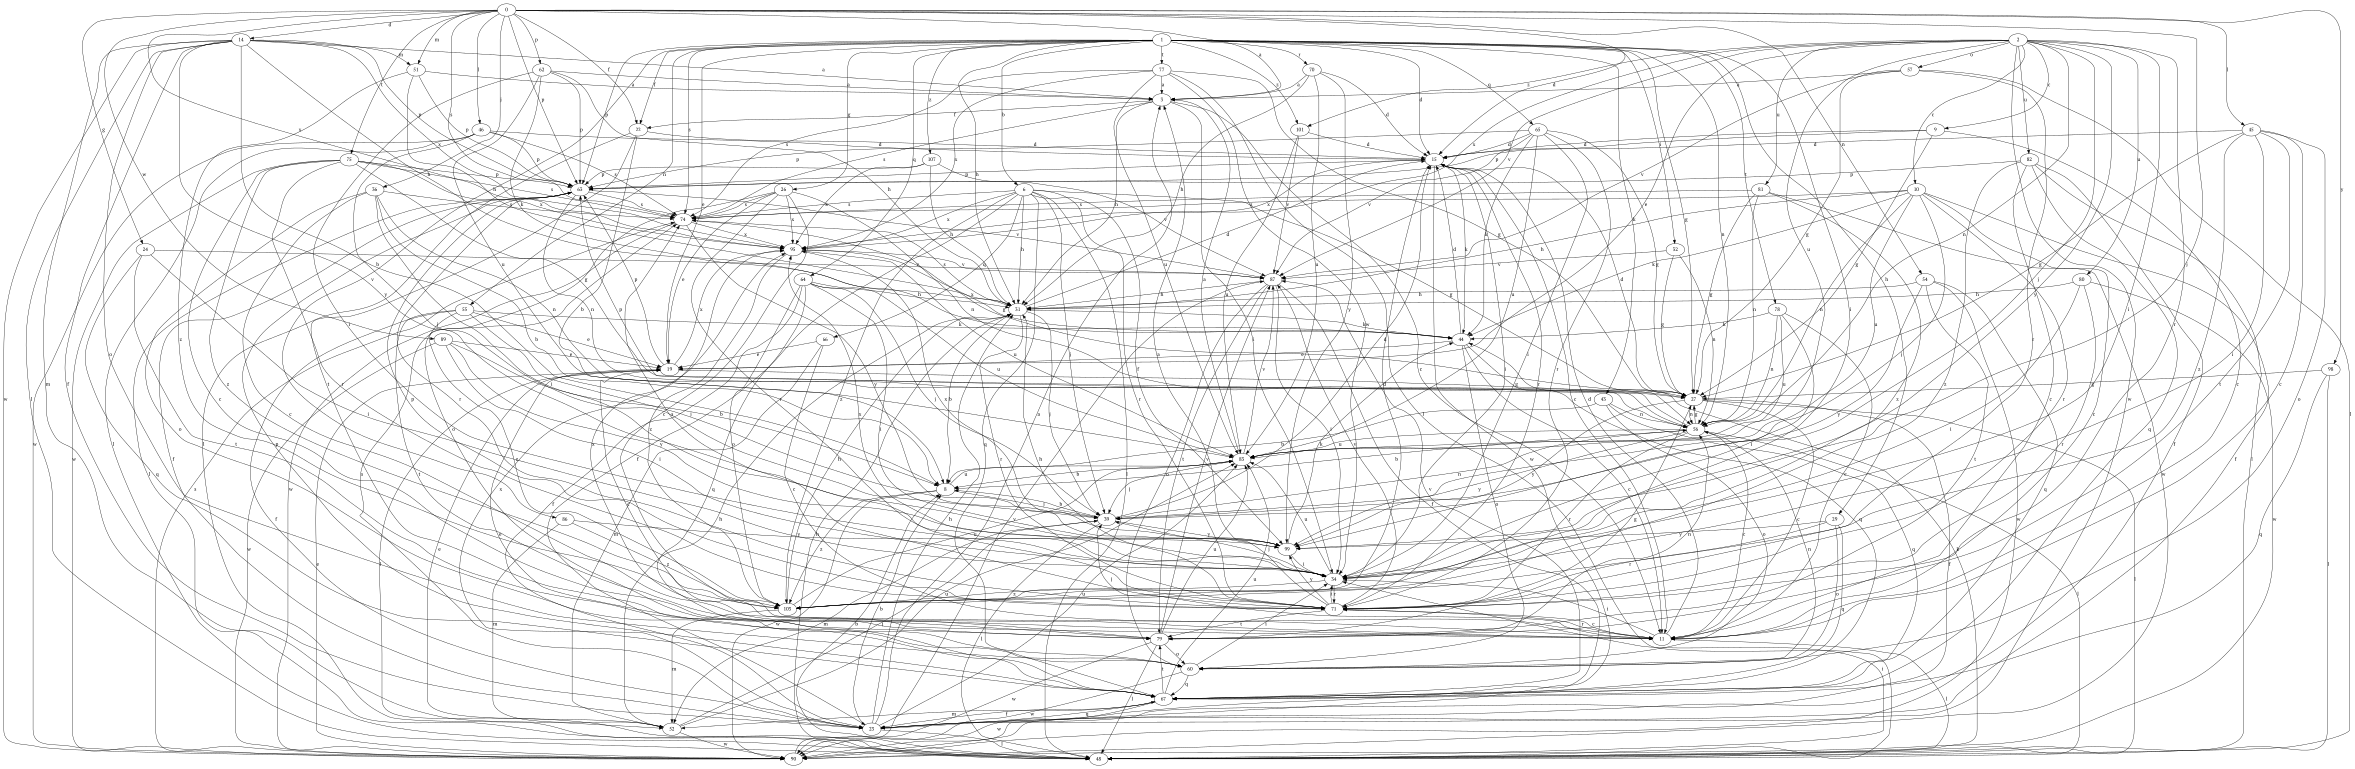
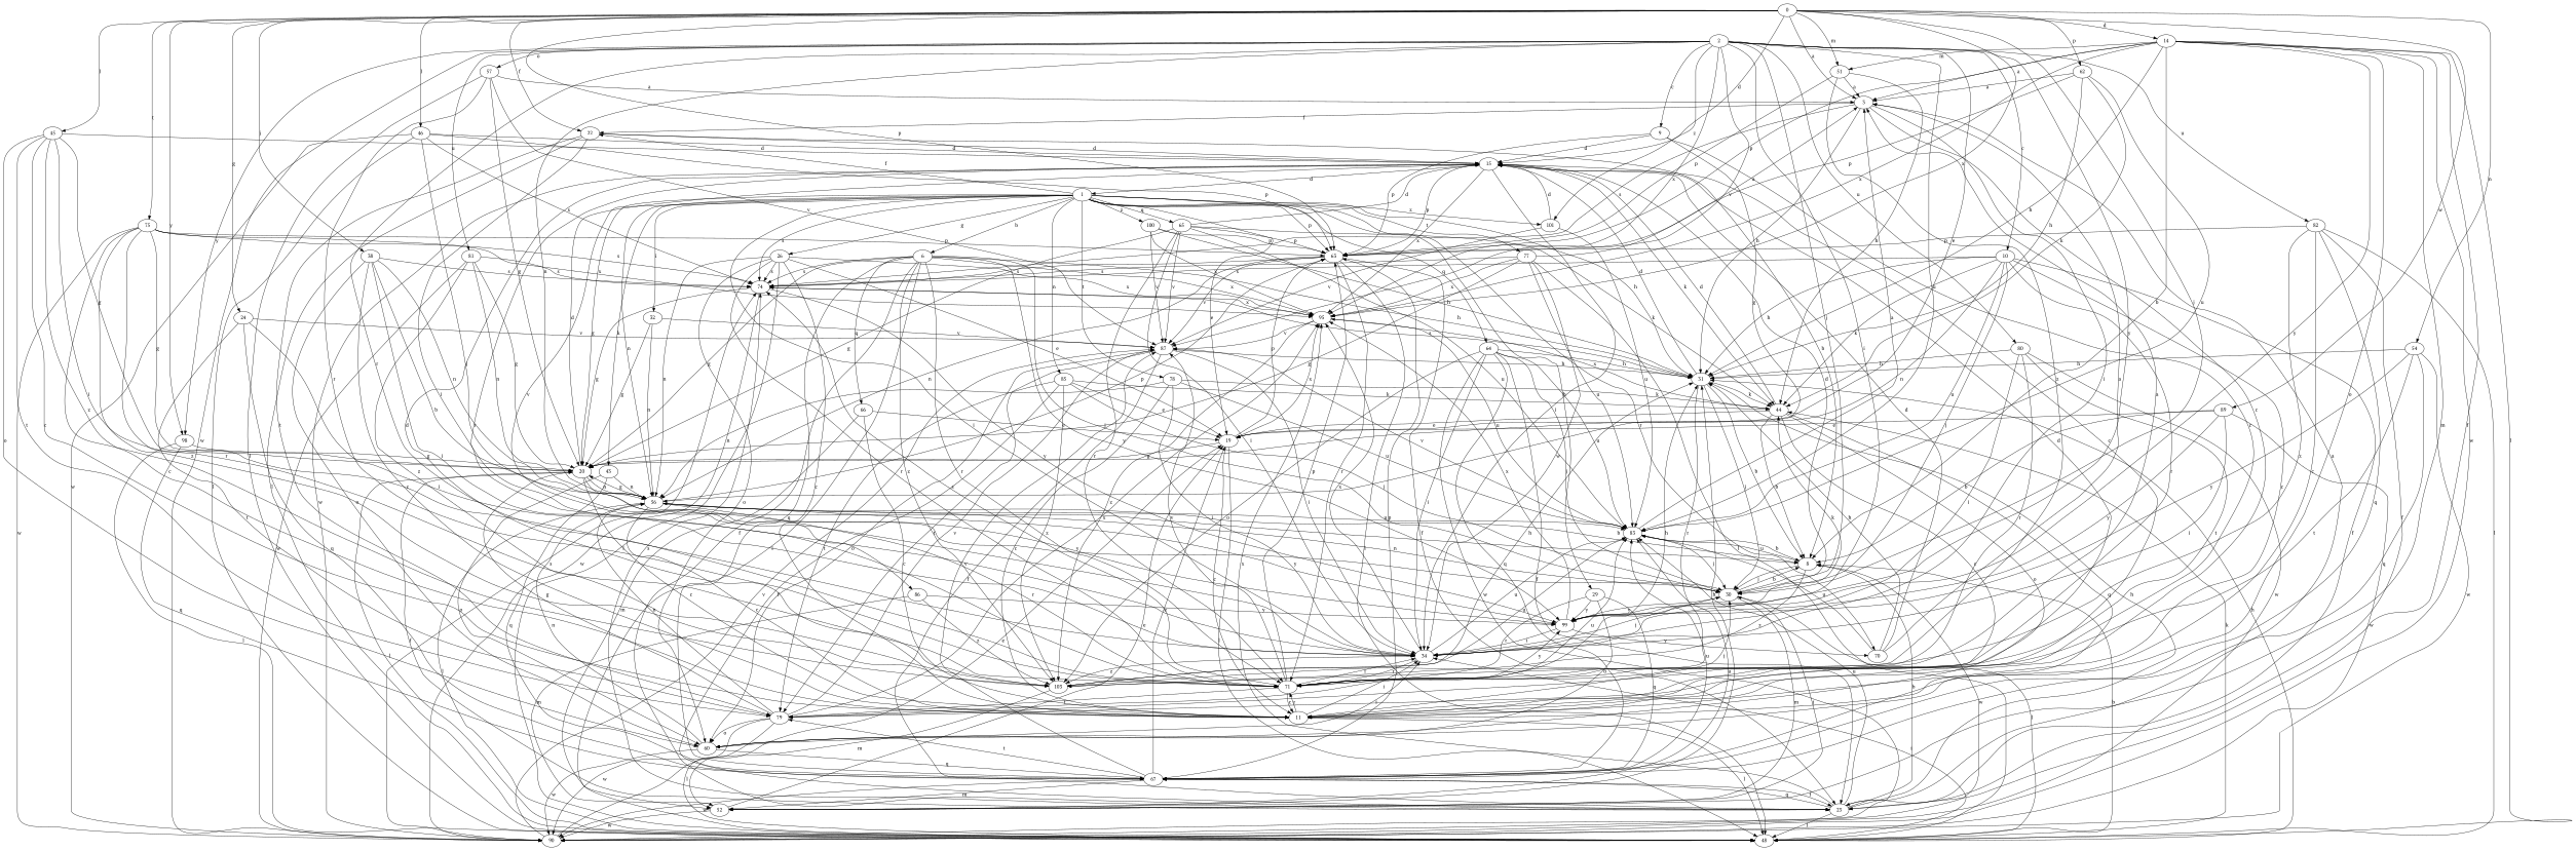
  strict digraph {
    fontname="PT Serif"
    node [fontname="PT Serif"]
    edge [fontname="PT Serif"]
    0
    3
    14
    15
    22
    24
-   36
-   39
+   36 [label=38]
+   39 [label=30]
    45
    46
    51
    54
    62
    63
    74
    75
    89
    95
    98
    31
    34
    11
    90
    99
    23
    48
    8
    52
    60
    71
    44
    79
    87
    67
    56
-   27
+   27 [label=20]
    103
    83
    19
    1
    6
    26
    29
    32
    43
-   55
+   55 [label=85]
    64
    65
    70
    77
    78
    86
-   100 [label=107]
+   100
    101
    66
    2
    9
    10
    57
    80
    81
    82
    0 -> 3 [label=a]
    0 -> 14 [label=d]
    0 -> 15 [label=d]
    0 -> 22 [label=f]
    0 -> 24 [label=g]
    0 -> 36 [label=j]
    0 -> 39 [label=j]
    0 -> 45 [label=l]
    0 -> 46 [label=l]
    0 -> 51 [label=m]
    0 -> 54 [label=n]
    0 -> 62 [label=p]
    0 -> 63 [label=p]
-   0 -> 74 [label=s]
    0 -> 75 [label=t]
    0 -> 89 [label=w]
    0 -> 95 [label=x]
    0 -> 98 [label=y]
    3 -> 22 [label=f]
    3 -> 74 [label=s]
    3 -> 31 [label=h]
    3 -> 34 [label=i]
    3 -> 11 [label=c]
    14 -> 3 [label=a]
    14 -> 51 [label=m]
    14 -> 63 [label=p]
    14 -> 95 [label=x]
    14 -> 31 [label=h]
    14 -> 90 [label=w]
    14 -> 99 [label=y]
    14 -> 23 [label=f]
    14 -> 48 [label=l]
    14 -> 8 [label=b]
    14 -> 52 [label=m]
    14 -> 60 [label=o]
    15 -> 63 [label=p]
    15 -> 95 [label=x]
    15 -> 34 [label=i]
    15 -> 11 [label=c]
    15 -> 90 [label=w]
    15 -> 71 [label=r]
    15 -> 44 [label=k]
    22 -> 15 [label=d]
-   62 -> 34 [label=i]
+   22 -> 34 [label=i]
    22 -> 48 [label=l]
    22 -> 8 [label=b]
    22 -> 79 [label=t]
    24 -> 34 [label=i]
    24 -> 79 [label=t]
    24 -> 87 [label=v]
    24 -> 67 [label=q]
    36 -> 74 [label=s]
    36 -> 34 [label=i]
    36 -> 11 [label=c]
    36 -> 8 [label=b]
    36 -> 60 [label=o]
    36 -> 56 [label=n]
    39 -> 15 [label=d]
    39 -> 99 [label=y]
    39 -> 48 [label=l]
    39 -> 8 [label=b]
    39 -> 52 [label=m]
    39 -> 56 [label=n]
    45 -> 15 [label=d]
    45 -> 34 [label=i]
    45 -> 11 [label=c]
    45 -> 60 [label=o]
    45 -> 79 [label=t]
    45 -> 27 [label=g]
    45 -> 103 [label=z]
    46 -> 15 [label=d]
    46 -> 39 [label=j]
    46 -> 63 [label=p]
    46 -> 74 [label=s]
    46 -> 90 [label=w]
    46 -> 48 [label=l]
    51 -> 3 [label=a]
    51 -> 63 [label=p]
-   51 -> 31 [label=h]
+   51 -> 44 [label=h]
    51 -> 103 [label=z]
    54 -> 31 [label=h]
    54 -> 90 [label=w]
    54 -> 99 [label=y]
    54 -> 79 [label=t]
    54 -> 67 [label=q]
    62 -> 3 [label=a]
    62 -> 63 [label=p]
    62 -> 31 [label=h]
    62 -> 44 [label=k]
    62 -> 83 [label=u]
    63 -> 74 [label=s]
    63 -> 23 [label=f]
    63 -> 48 [label=l]
    63 -> 71 [label=r]
    63 -> 87 [label=v]
    63 -> 56 [label=n]
    74 -> 95 [label=x]
    74 -> 90 [label=w]
    74 -> 99 [label=y]
    74 -> 27 [label=g]
    75 -> 63 [label=p]
    75 -> 74 [label=s]
    75 -> 95 [label=x]
    75 -> 11 [label=c]
    75 -> 90 [label=w]
    75 -> 71 [label=r]
    75 -> 27 [label=g]
    75 -> 103 [label=z]
    89 -> 34 [label=i]
    89 -> 90 [label=w]
    89 -> 99 [label=y]
    89 -> 8 [label=b]
    89 -> 19 [label=e]
    95 -> 87 [label=v]
    95 -> 103 [label=z]
    95 -> 83 [label=u]
    98 -> 48 [label=l]
    98 -> 67 [label=q]
    98 -> 27 [label=g]
    31 -> 15 [label=d]
    31 -> 39 [label=j]
    31 -> 74 [label=s]
    31 -> 8 [label=b]
    31 -> 71 [label=r]
    31 -> 44 [label=k]
    34 -> 39 [label=j]
    34 -> 95 [label=x]
    34 -> 71 [label=r]
    34 -> 103 [label=z]
    34 -> 83 [label=u]
    11 -> 15 [label=d]
    11 -> 39 [label=j]
    11 -> 34 [label=i]
    11 -> 48 [label=l]
    11 -> 71 [label=r]
    90 -> 74 [label=s]
    90 -> 87 [label=v]
    90 -> 19 [label=e]
    99 -> 95 [label=x]
    99 -> 34 [label=i]
    99 -> 44 [label=k]
    23 -> 3 [label=a]
    23 -> 74 [label=s]
    23 -> 95 [label=x]
    23 -> 31 [label=h]
    23 -> 48 [label=l]
    23 -> 8 [label=b]
    23 -> 67 [label=q]
    23 -> 83 [label=u]
    48 -> 31 [label=h]
    48 -> 34 [label=i]
    48 -> 8 [label=b]
    48 -> 44 [label=k]
    8 -> 39 [label=j]
    8 -> 90 [label=w]
    8 -> 103 [label=z]
    8 -> 83 [label=u]
    52 -> 39 [label=j]
    52 -> 31 [label=h]
    52 -> 90 [label=w]
    52 -> 83 [label=u]
    52 -> 19 [label=e]
    60 -> 34 [label=i]
    60 -> 90 [label=w]
    60 -> 67 [label=q]
    60 -> 56 [label=n]
    71 -> 3 [label=a]
    71 -> 63 [label=p]
    71 -> 74 [label=s]
    71 -> 31 [label=h]
    71 -> 34 [label=i]
    71 -> 11 [label=c]
    71 -> 99 [label=y]
    71 -> 79 [label=t]
    71 -> 87 [label=v]
    44 -> 15 [label=d]
    44 -> 95 [label=x]
    44 -> 11 [label=c]
    44 -> 60 [label=o]
    44 -> 67 [label=q]
    44 -> 19 [label=e]
    79 -> 95 [label=x]
    79 -> 90 [label=w]
    79 -> 48 [label=l]
    79 -> 60 [label=o]
    79 -> 87 [label=v]
    79 -> 56 [label=n]
    79 -> 27 [label=g]
    79 -> 83 [label=u]
    87 -> 31 [label=h]
    87 -> 34 [label=i]
    87 -> 23 [label=f]
    87 -> 60 [label=o]
    87 -> 79 [label=t]
    67 -> 63 [label=p]
    67 -> 90 [label=w]
    67 -> 23 [label=f]
    67 -> 52 [label=m]
    67 -> 79 [label=t]
    67 -> 87 [label=v]
    67 -> 83 [label=u]
    67 -> 19 [label=e]
    56 -> 63 [label=p]
    56 -> 11 [label=c]
    56 -> 99 [label=y]
    56 -> 48 [label=l]
    56 -> 8 [label=b]
    56 -> 71 [label=r]
    56 -> 27 [label=g]
    56 -> 83 [label=u]
    27 -> 15 [label=d]
    27 -> 11 [label=c]
    27 -> 99 [label=y]
    27 -> 23 [label=f]
    27 -> 48 [label=l]
    27 -> 56 [label=n]
    103 -> 15 [label=d]
    103 -> 31 [label=h]
    103 -> 52 [label=m]
    103 -> 83 [label=u]
    83 -> 3 [label=a]
    83 -> 39 [label=j]
    83 -> 8 [label=b]
    83 -> 87 [label=v]
    19 -> 63 [label=p]
    19 -> 95 [label=x]
    19 -> 11 [label=c]
    19 -> 48 [label=l]
    19 -> 27 [label=g]
-   1 -> 15 [label=d]
+   15 -> 1 [label=d]
    1 -> 22 [label=f]
    1 -> 63 [label=p]
    1 -> 74 [label=s]
    1 -> 31 [label=h]
    1 -> 34 [label=i]
    1 -> 56 [label=n]
    1 -> 27 [label=g]
    1 -> 19 [label=e]
    1 -> 6 [label=b]
    1 -> 26 [label=g]
    1 -> 29 [label=h]
    1 -> 32 [label=i]
    1 -> 43 [label=k]
    1 -> 55 [label=n]
    1 -> 64 [label=q]
    1 -> 65 [label=q]
    1 -> 70 [label=r]
    1 -> 77 [label=t]
    1 -> 78 [label=t]
    1 -> 86 [label=v]
    1 -> 100 [label=z]
    1 -> 101 [label=z]
    6 -> 39 [label=j]
    6 -> 74 [label=s]
    6 -> 95 [label=x]
    6 -> 31 [label=h]
-   6 -> 99 [label=f]
+   6 -> 99 [label=y]
    6 -> 23 [label=f]
    6 -> 48 [label=l]
    6 -> 71 [label=r]
    6 -> 67 [label=q]
    6 -> 27 [label=g]
    6 -> 103 [label=z]
    6 -> 66 [label=q]
    26 -> 74 [label=s]
    26 -> 95 [label=x]
    26 -> 11 [label=c]
+   26 -> 48 [label=l]
    26 -> 60 [label=o]
    26 -> 71 [label=r]
    26 -> 56 [label=n]
    26 -> 19 [label=e]
    29 -> 99 [label=y]
    29 -> 60 [label=o]
    29 -> 71 [label=r]
    29 -> 67 [label=q]
    32 -> 87 [label=v]
    32 -> 56 [label=n]
    32 -> 27 [label=g]
-   43 -> 8 [label=b]
+   44 -> 8 [label=b]
    43 -> 60 [label=o]
    43 -> 67 [label=q]
    43 -> 56 [label=n]
    55 -> 39 [label=j]
    55 -> 23 [label=f]
    55 -> 44 [label=k]
    55 -> 79 [label=t]
    55 -> 103 [label=z]
    55 -> 19 [label=e]
    64 -> 39 [label=j]
    64 -> 31 [label=h]
    64 -> 34 [label=i]
+   64 -> 90 [label=w]
    64 -> 23 [label=f]
    64 -> 67 [label=q]
    64 -> 103 [label=o]
    64 -> 83 [label=u]
    65 -> 15 [label=d]
    65 -> 63 [label=p]
    65 -> 34 [label=i]
    65 -> 71 [label=r]
    65 -> 44 [label=k]
    65 -> 87 [label=v]
    65 -> 27 [label=g]
    65 -> 83 [label=u]
    70 -> 3 [label=a]
    70 -> 15 [label=d]
    70 -> 31 [label=h]
-   70 -> 99 [label=y]
+   99 -> 70 [label=y]
    70 -> 83 [label=u]
    77 -> 3 [label=a]
    77 -> 74 [label=s]
    77 -> 95 [label=x]
    77 -> 34 [label=w]
    77 -> 48 [label=l]
    77 -> 27 [label=g]
    77 -> 83 [label=u]
    78 -> 34 [label=i]
    78 -> 11 [label=c]
    78 -> 44 [label=k]
    78 -> 56 [label=n]
    78 -> 83 [label=u]
    86 -> 99 [label=y]
    86 -> 52 [label=m]
    86 -> 103 [label=z]
    100 -> 63 [label=p]
    100 -> 95 [label=x]
    100 -> 31 [label=h]
    100 -> 87 [label=v]
    101 -> 15 [label=d]
    101 -> 87 [label=v]
    101 -> 83 [label=u]
    66 -> 11 [label=c]
    66 -> 52 [label=m]
    66 -> 19 [label=e]
    2 -> 39 [label=j]
    2 -> 95 [label=x]
+   2 -> 98 [label=y]
    2 -> 34 [label=i]
    2 -> 90 [label=w]
    2 -> 99 [label=y]
    2 -> 71 [label=r]
    2 -> 87 [label=v]
    2 -> 56 [label=n]
    2 -> 83 [label=u]
    2 -> 19 [label=e]
    2 -> 101 [label=z]
    2 -> 9 [label=c]
    2 -> 10 [label=c]
    2 -> 57 [label=o]
    2 -> 80 [label=u]
    2 -> 81 [label=u]
    2 -> 82 [label=u]
    9 -> 15 [label=d]
    9 -> 63 [label=p]
    9 -> 11 [label=c]
    9 -> 27 [label=g]
    10 -> 39 [label=j]
    10 -> 74 [label=s]
    10 -> 31 [label=h]
    10 -> 11 [label=c]
    10 -> 23 [label=f]
    10 -> 71 [label=r]
    10 -> 44 [label=k]
    10 -> 56 [label=n]
    10 -> 83 [label=u]
    57 -> 3 [label=a]
    57 -> 48 [label=l]
    57 -> 71 [label=r]
    57 -> 87 [label=v]
    57 -> 27 [label=g]
    80 -> 31 [label=h]
    80 -> 34 [label=i]
    80 -> 90 [label=w]
    80 -> 71 [label=r]
+   80 -> 79 [label=t]
    81 -> 74 [label=s]
    81 -> 90 [label=w]
    81 -> 56 [label=n]
    81 -> 27 [label=g]
    81 -> 103 [label=z]
    82 -> 63 [label=p]
    82 -> 11 [label=c]
    82 -> 23 [label=f]
    82 -> 48 [label=l]
    82 -> 67 [label=q]
    82 -> 103 [label=z]
  }
